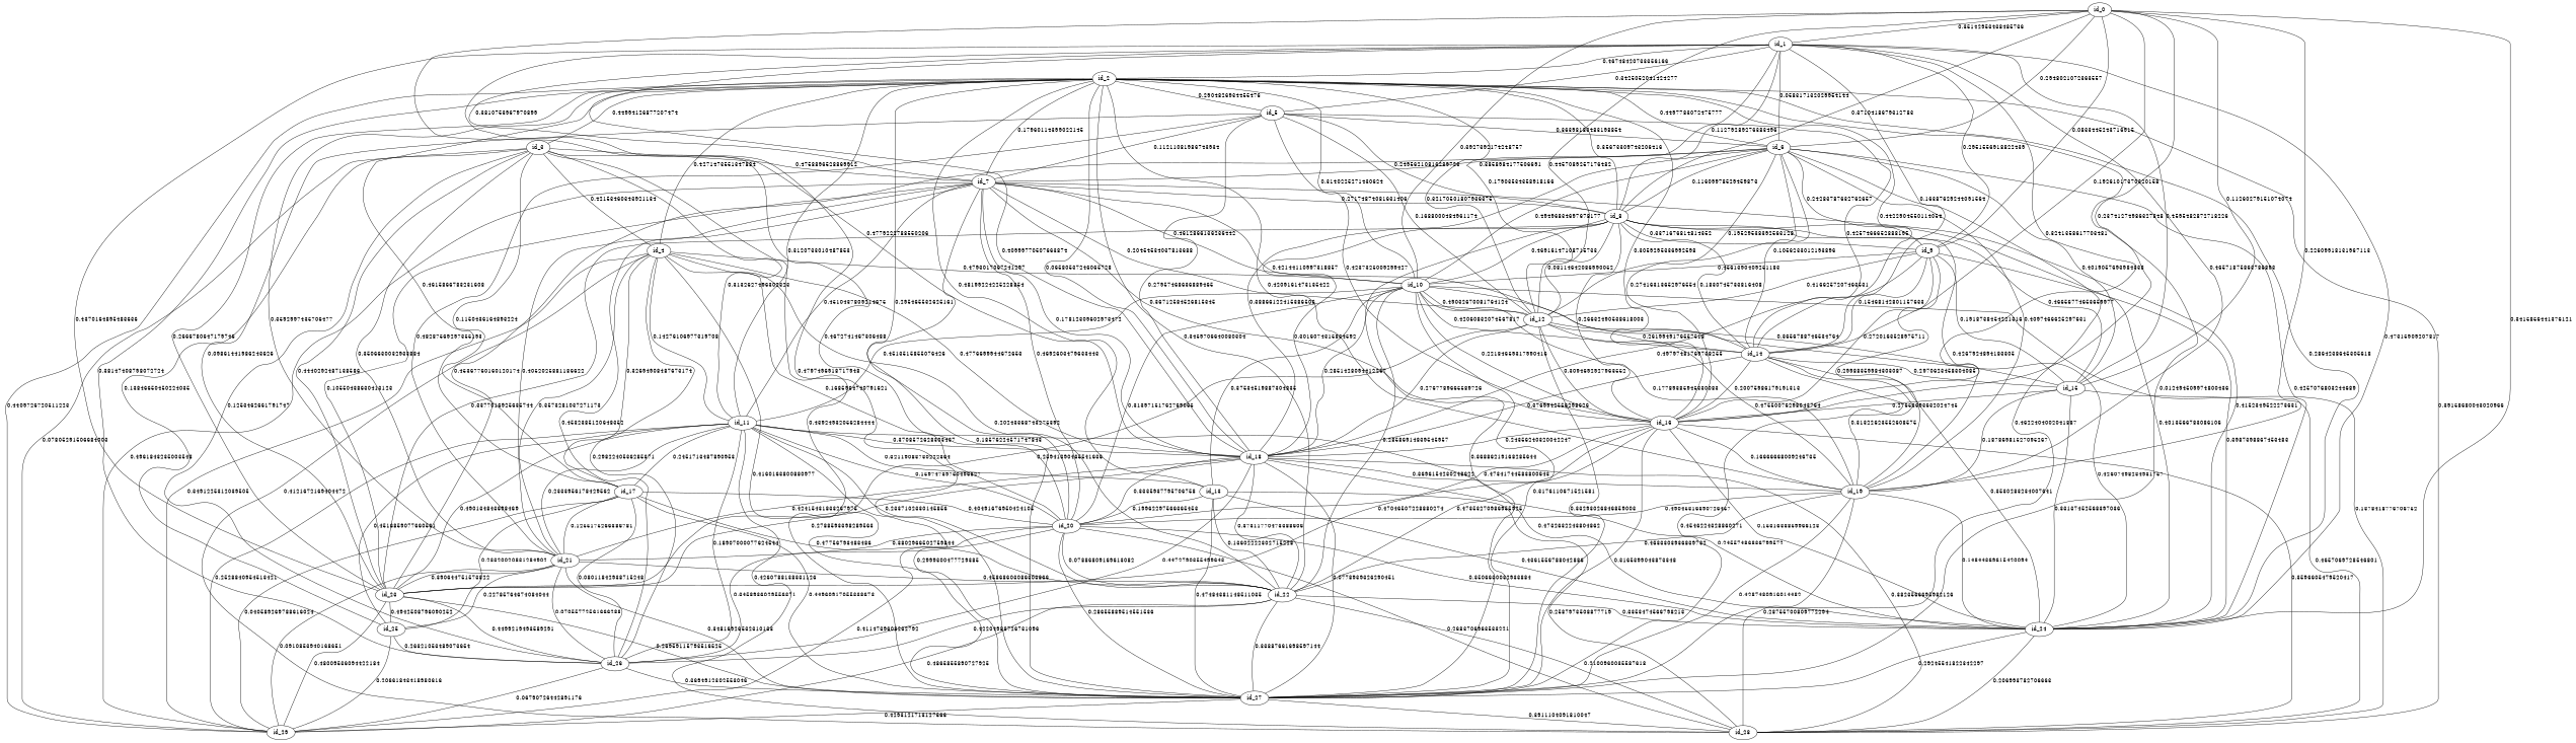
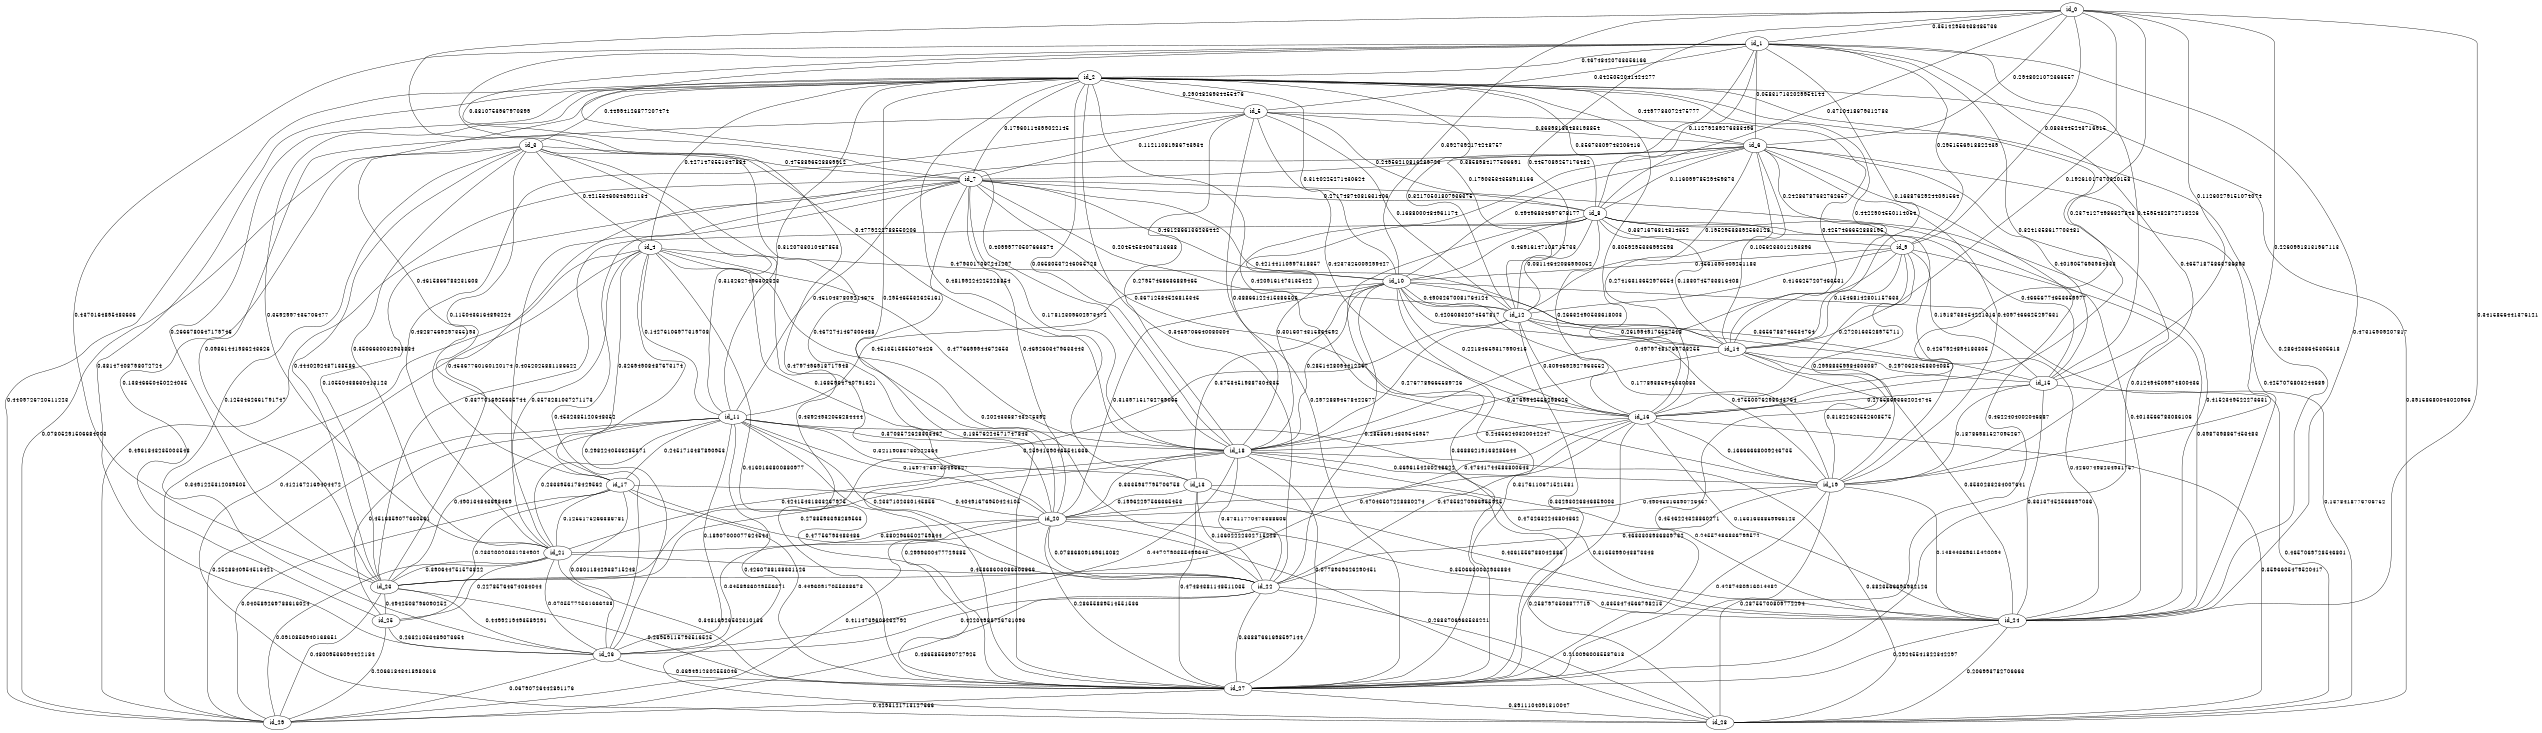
  graph {
    n1 [label=id_0]
    n2 [label=id_1]
    n3 [label=id_6]
    n4 [label=id_8]
    n5 [label=id_9]
    n6 [label=id_10]
    n7 [label=id_12]
    n8 [label=id_14]
    n9 [label=id_15]
    n10 [label=id_16]
    n11 [label=id_18]
    n12 [label=id_19]
    n13 [label=id_24]
    n14 [label=id_2]
    n15 [label=id_5]
    n16 [label=id_7]
    n17 [label=id_23]
    n18 [label=id_27]
    n19 [label=id_11]
    n20 [label=id_13]
    n21 [label=id_20]
    n22 [label=id_22]
    n23 [label=id_28]
    n24 [label=id_21]
    n25 [label=id_26]
    n26 [label=id_3]
    n27 [label=id_4]
    n28 [label=id_17]
    n29 [label=id_29]
    n30 [label=id_25]
    n1 -- n2 [label=0.35142953438485736]
    n1 -- n3 [label=0.2948021072363557]
    n1 -- n4 [label=0.3710418679312783]
    n1 -- n5 [label=0.0833445243716915]
    n1 -- n6 [label=0.3927392174248757]
    n1 -- n7 [label=0.4457089257176482]
    n1 -- n8 [label=0.19261017370320158]
    n1 -- n9 [label=0.11260279151074074]
    n1 -- n10 [label=0.23741274986327848]
    n1 -- n11 [label=0.4779222788550206]
    n1 -- n12 [label=0.22609918131967113]
    n1 -- n13 [label=0.3415856441376121]
    n2 -- n3 [label=0.058317132029954144]
    n2 -- n4 [label=0.11279289276383496]
    n2 -- n5 [label=0.2951556918822439]
    n2 -- n7 [label=0.17903534358918166]
    n2 -- n8 [label=0.16387629244091564]
    n2 -- n9 [label=0.4595482872718226]
    n2 -- n10 [label=0.3241358617703481]
    n2 -- n11 [label=0.40999770507663874]
    n2 -- n12 [label=0.46571875863786893]
    n2 -- n13 [label=0.47315909207817]
    n2 -- n14 [label=0.46748420733356166]
    n2 -- n15 [label=0.3425052041424277]
    n2 -- n16 [label=0.3810753967970899]
    n2 -- n17 [label=0.4370164895483636]
    n2 -- n18 [label=0.4797496918717948]
    n3 -- n4 [label=0.11609978529459873]
    n3 -- n5 [label=0.24283787632762657]
    n3 -- n6 [label=0.49496834697678177]
    n3 -- n7 [label=0.19529538392563128]
    n3 -- n8 [label=0.1056233012193896]
    n3 -- n9 [label=0.4019057693984338]
    n3 -- n10 [label=0.27416313652976554]
    n3 -- n11 [label=0.38866122415386506]
    n3 -- n12 [label=0.4097466625297631]
    n3 -- n13 [label=0.4257076803244689]
    n3 -- n16 [label=0.3858984177506691]
    n3 -- n17 [label=0.45367760160120174]
-   n3 -- n18 [label=0.4622404002041887]
+   n3 -- n18 [label=0.4622404002046887]
    n4 -- n5 [label=0.3371676814814352]
    n4 -- n6 [label=0.46916147108715733]
    n4 -- n7 [label=0.08114642086990052]
    n4 -- n8 [label=0.1830745733816408]
    n4 -- n9 [label=0.46656774653659977]
    n4 -- n10 [label=0.26632490538618003]
    n4 -- n11 [label=0.3016074315834592]
    n4 -- n12 [label=0.4267924894183305]
    n4 -- n13 [label=0.4013566783086106]
    n4 -- n17 [label=0.3377016925635744]
    n4 -- n18 [label=0.36886219168285644]
    n5 -- n6 [label=0.4561390409251183]
    n5 -- n7 [label=0.4166257207463531]
    n5 -- n8 [label=0.15468142801157633]
    n5 -- n9 [label=0.1918738454221316]
    n5 -- n10 [label=0.2720163528975711]
    n5 -- n11 [label=0.49797481769738255]
    n5 -- n12 [label=0.29988359984303087]
    n5 -- n13 [label=0.3987398867453483]
    n6 -- n7 [label=0.49032670081764124]
    n6 -- n8 [label=0.42060832074567817]
    n6 -- n9 [label=0.3656788746534764]
    n6 -- n10 [label=0.22184659317990416]
    n6 -- n11 [label=0.2851428094412257]
    n6 -- n12 [label=0.17789385945330083]
    n6 -- n18 [label=0.3176110671521581]
    n6 -- n19 [label=0.4513515855076426]
    n6 -- n20 [label=0.37534519887304835]
    n6 -- n21 [label=0.31397151762769065]
    n6 -- n22 [label=0.28586914839545957]
    n6 -- n23 [label=0.1378418776706752]
    n7 -- n8 [label=0.2619949176557518]
    n7 -- n10 [label=0.3094692927963552]
    n7 -- n11 [label=0.2767789665589726]
    n7 -- n12 [label=0.47550076298043764]
    n7 -- n13 [label=0.42607498234931757]
    n7 -- n17 [label=0.25941390465541636]
    n7 -- n18 [label=0.33293026846859003]
    n8 -- n9 [label=0.2970623458304085]
-   n8 -- n10 [label=0.20075986179191313]
    n8 -- n11 [label=0.3769942556298626]
    n8 -- n12 [label=0.31322623552608575]
    n8 -- n13 [label=0.3530283234007641]
    n8 -- n18 [label=0.4546224328860271]
    n9 -- n10 [label=0.27658693632024745]
    n9 -- n12 [label=0.18786981527095267]
    n9 -- n13 [label=0.33137452568397036]
    n9 -- n23 [label=0.4657069728546801]
    n10 -- n11 [label=0.24356240320042247]
    n10 -- n12 [label=0.16666668009246735]
    n10 -- n13 [label=0.1531633859966123]
    n10 -- n17 [label=0.47046507228880274]
    n10 -- n18 [label=0.3165399043873348]
    n10 -- n21 [label=0.47341744583800643]
    n10 -- n22 [label=0.47353270986955925]
    n10 -- n23 [label=0.3596605479520417]
    n11 -- n12 [label=0.3696154230248622]
    n11 -- n13 [label=0.24557486836799572]
    n11 -- n17 [label=0.2788593398289563]
    n11 -- n18 [label=0.0778939326290451]
    n11 -- n21 [label=0.3335937795706758]
    n11 -- n22 [label=0.37311770473388606]
    n11 -- n23 [label=0.3823566695982126]
    n11 -- n24 [label=0.42415431833267975]
    n11 -- n25 [label=0.4472790355499643]
    n12 -- n13 [label=0.14844369615420094]
    n12 -- n18 [label=0.4287480916014482]
    n12 -- n21 [label=0.49045316390726457]
    n12 -- n22 [label=0.4633303936839732]
    n12 -- n23 [label=0.28755700809772294]
    n13 -- n18 [label=0.29245541822342297]
    n13 -- n23 [label=0.206993782706663]
    n14 -- n3 [label=0.4497783072475777]
    n14 -- n4 [label=0.35673309743206416]
    n14 -- n6 [label=0.3140225271430624]
    n14 -- n7 [label=0.32170501807936375]
    n14 -- n8 [label=0.4422904550114054]
    n14 -- n10 [label=0.3059295336992598]
    n14 -- n11 [label=0.06580537246065728]
    n14 -- n12 [label=0.4209161473135422]
    n14 -- n13 [label=0.2864238645305618]
    n14 -- n15 [label=0.2904826934455476]
    n14 -- n16 [label=0.17960114399022145]
    n14 -- n17 [label=0.2666780647179746]
    n14 -- n18 [label=0.012494509974800436]
    n14 -- n19 [label=0.3120733010487853]
    n14 -- n20 [label=0.48199224225228854]
    n14 -- n21 [label=0.295465532625161]
    n14 -- n22 [label=0.3459706640080304]
    n14 -- n23 [label=0.39158680043020966]
    n14 -- n24 [label=0.3592997435706477]
    n14 -- n25 [label=0.38147408798072724]
    n14 -- n26 [label=0.44994126877207474]
    n14 -- n27 [label=0.4271473551347884]
    n14 -- n28 [label=0.4615866783231608]
    n14 -- n29 [label=0.4409726720511223]
    n15 -- n3 [label=0.36398183483198854]
    n15 -- n4 [label=0.24956210816289723]
    n15 -- n7 [label=0.1688000484961174]
    n15 -- n8 [label=0.4257466652888195]
    n15 -- n10 [label=0.4237325009299427]
    n15 -- n11 [label=0.27957468636889465]
    n15 -- n16 [label=0.11211081986743934]
    n15 -- n17 [label=0.09861441986243626]
+   n15 -- n18 [label=0.29728894578422677]
    n15 -- n24 [label=0.48287569297355193]
    n16 -- n4 [label=0.27174874081631406]
    n16 -- n6 [label=0.4612866136236442]
    n16 -- n7 [label=0.20454534037813688]
    n16 -- n8 [label=0.42144110997318857]
    n16 -- n10 [label=0.36712584526815345]
    n16 -- n11 [label=0.17812309602973472]
    n16 -- n13 [label=0.4152349522273631]
    n16 -- n17 [label=0.10550438630413123]
    n16 -- n18 [label=0.18576224571747843]
    n16 -- n19 [label=0.4510437809214675]
    n16 -- n21 [label=0.4692603479633443]
    n16 -- n24 [label=0.4052025881186622]
    n16 -- n25 [label=0.4532385120648352]
    n16 -- n29 [label=0.4961843235003548]
    n17 -- n18 [label=0.26959115793516525]
    n17 -- n25 [label=0.4499219493589291]
    n17 -- n29 [label=0.48009536094422184]
    n17 -- n30 [label=0.4942508796090252]
    n18 -- n23 [label=0.3911104091810047]
    n18 -- n29 [label=0.4293121713127566]
    n19 -- n11 [label=0.3708572628303437]
    n19 -- n13 [label=0.4732632243804862]
    n19 -- n17 [label=0.490134843698469]
    n19 -- n18 [label=0.2999300477729385]
    n19 -- n20 [label=0.32119083730222364]
    n19 -- n21 [label=0.15974739750496827]
    n19 -- n22 [label=0.2337102330145856]
    n19 -- n23 [label=0.4260788138331126]
    n19 -- n24 [label=0.2333956178429562]
    n19 -- n25 [label=0.18907000077624544]
    n19 -- n28 [label=0.2451713487890953]
    n19 -- n29 [label=0.2528840954513421]
    n19 -- n30 [label=0.4516859077660561]
    n20 -- n13 [label=0.4361556788042886]
    n20 -- n18 [label=0.47484381148511035]
    n20 -- n21 [label=0.19962297566365453]
    n20 -- n22 [label=0.13602222302715228]
    n20 -- n23 [label=0.2587973508877719]
    n21 -- n13 [label=0.3506630032933884]
    n21 -- n18 [label=0.28655889514551536]
    n21 -- n22 [label=0.07886809169613082]
    n21 -- n23 [label=0.2683706963533221]
    n21 -- n24 [label=0.3802966502759844]
    n21 -- n25 [label=0.3458936029556371]
    n21 -- n29 [label=0.4114739608232792]
    n22 -- n13 [label=0.3353474566798213]
    n22 -- n18 [label=0.33887661698597144]
    n22 -- n23 [label=0.2100960035587618]
    n22 -- n25 [label=0.42204988726731096]
    n22 -- n29 [label=0.4865855890727925]
    n24 -- n17 [label=0.390644751573822]
    n24 -- n18 [label=0.34816926532310133]
    n24 -- n22 [label=0.45868603086303866]
    n24 -- n25 [label=0.07055772561666288]
    n24 -- n29 [label=0.0910853940168651]
    n24 -- n30 [label=0.22785764674084044]
    n25 -- n18 [label=0.3694912302553046]
    n25 -- n29 [label=0.06790726442891176]
    n26 -- n16 [label=0.4758896528869912]
    n26 -- n17 [label=0.4440292487138586]
    n26 -- n18 [label=0.43924932056284444]
    n26 -- n19 [label=0.3132627496302323]
    n26 -- n21 [label=0.4672741467306488]
    n26 -- n24 [label=0.3506630032933884]
    n26 -- n25 [label=0.1253462661791747]
    n26 -- n27 [label=0.42153460343921134]
    n26 -- n28 [label=0.1150436164893224]
    n26 -- n29 [label=0.07805291506684003]
    n26 -- n30 [label=0.13846650450224035]
    n27 -- n6 [label=0.4793017067241297]
    n27 -- n11 [label=0.4776699944672653]
    n27 -- n18 [label=0.4160163800880977]
    n27 -- n19 [label=0.14276106977319708]
    n27 -- n21 [label=0.1685964740791621]
    n27 -- n22 [label=0.20243368743275392]
    n27 -- n23 [label=0.4121672169404472]
    n27 -- n24 [label=0.3573281037271173]
    n27 -- n25 [label=0.2982240536285371]
    n27 -- n28 [label=0.32694908487673174]
    n27 -- n29 [label=0.3491225312039505]
    n28 -- n18 [label=0.44960917055338673]
    n28 -- n21 [label=0.40491676950424105]
    n28 -- n22 [label=0.47756793483486]
    n28 -- n24 [label=0.1255175266386781]
    n28 -- n25 [label=0.08011842938715248]
    n28 -- n29 [label=0.040589269788616024]
    n28 -- n30 [label=0.23320020831284902]
    n30 -- n25 [label=0.26321053489073654]
    n30 -- n29 [label=0.20661843418980616]
  }
